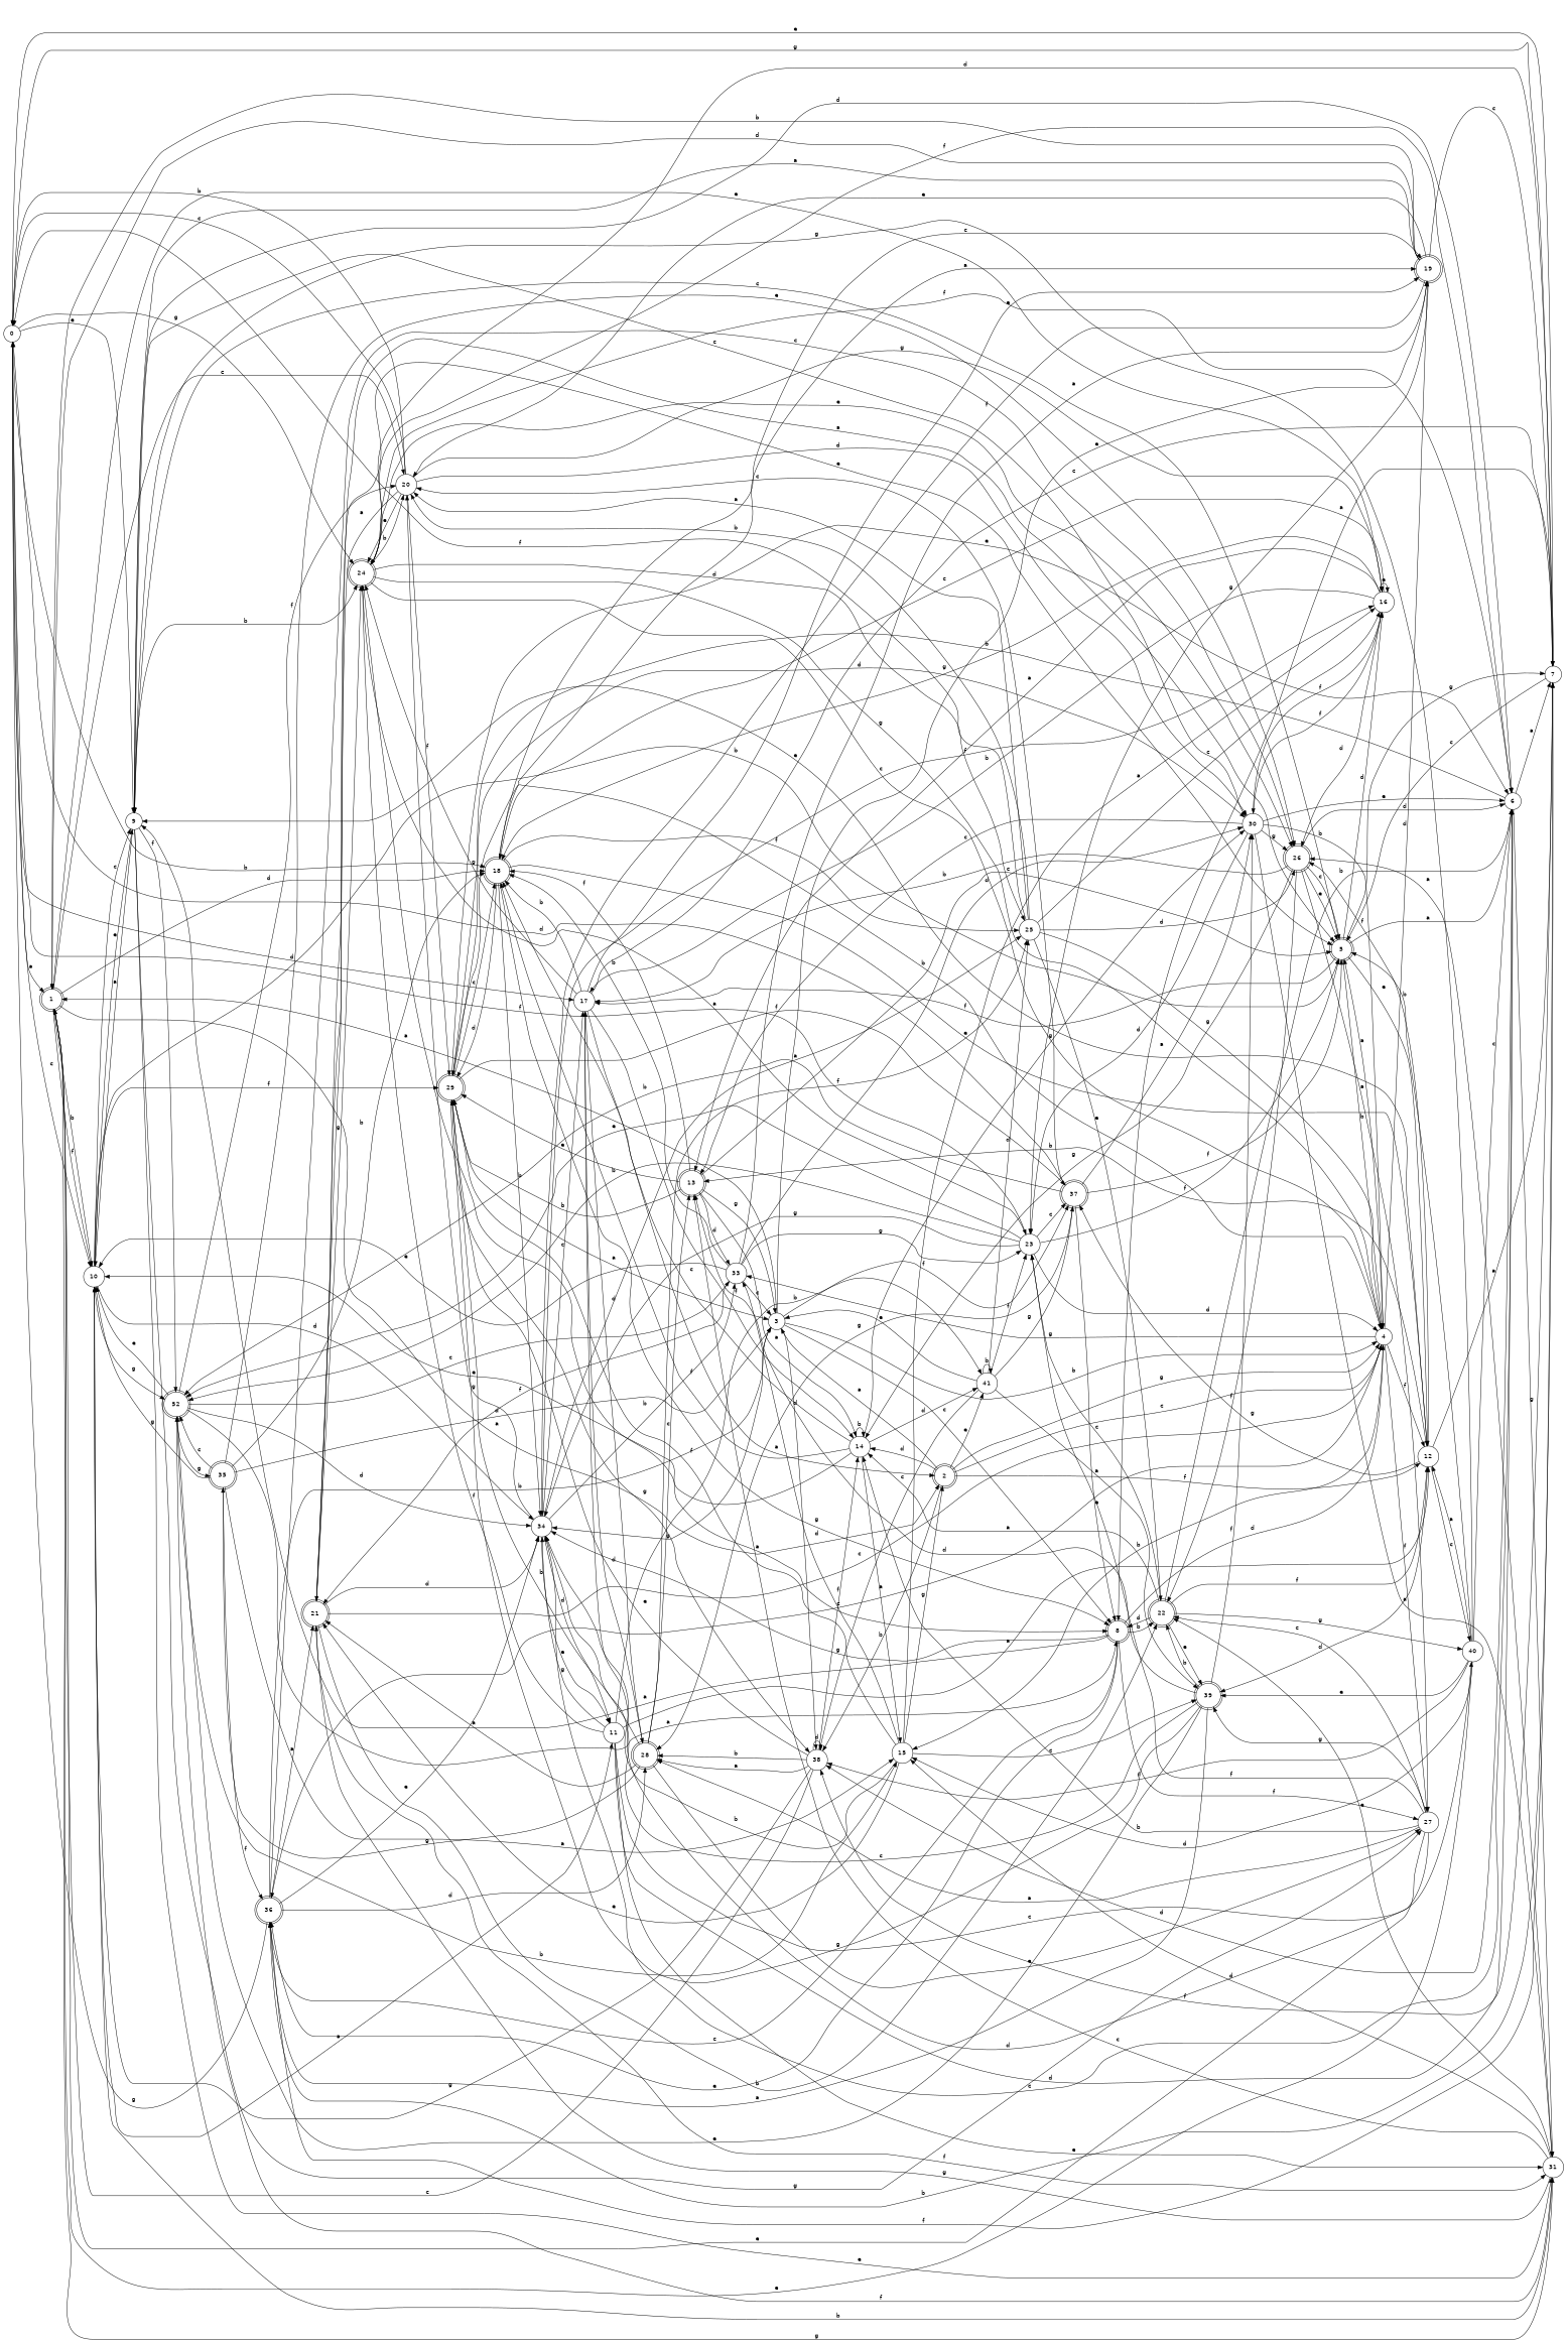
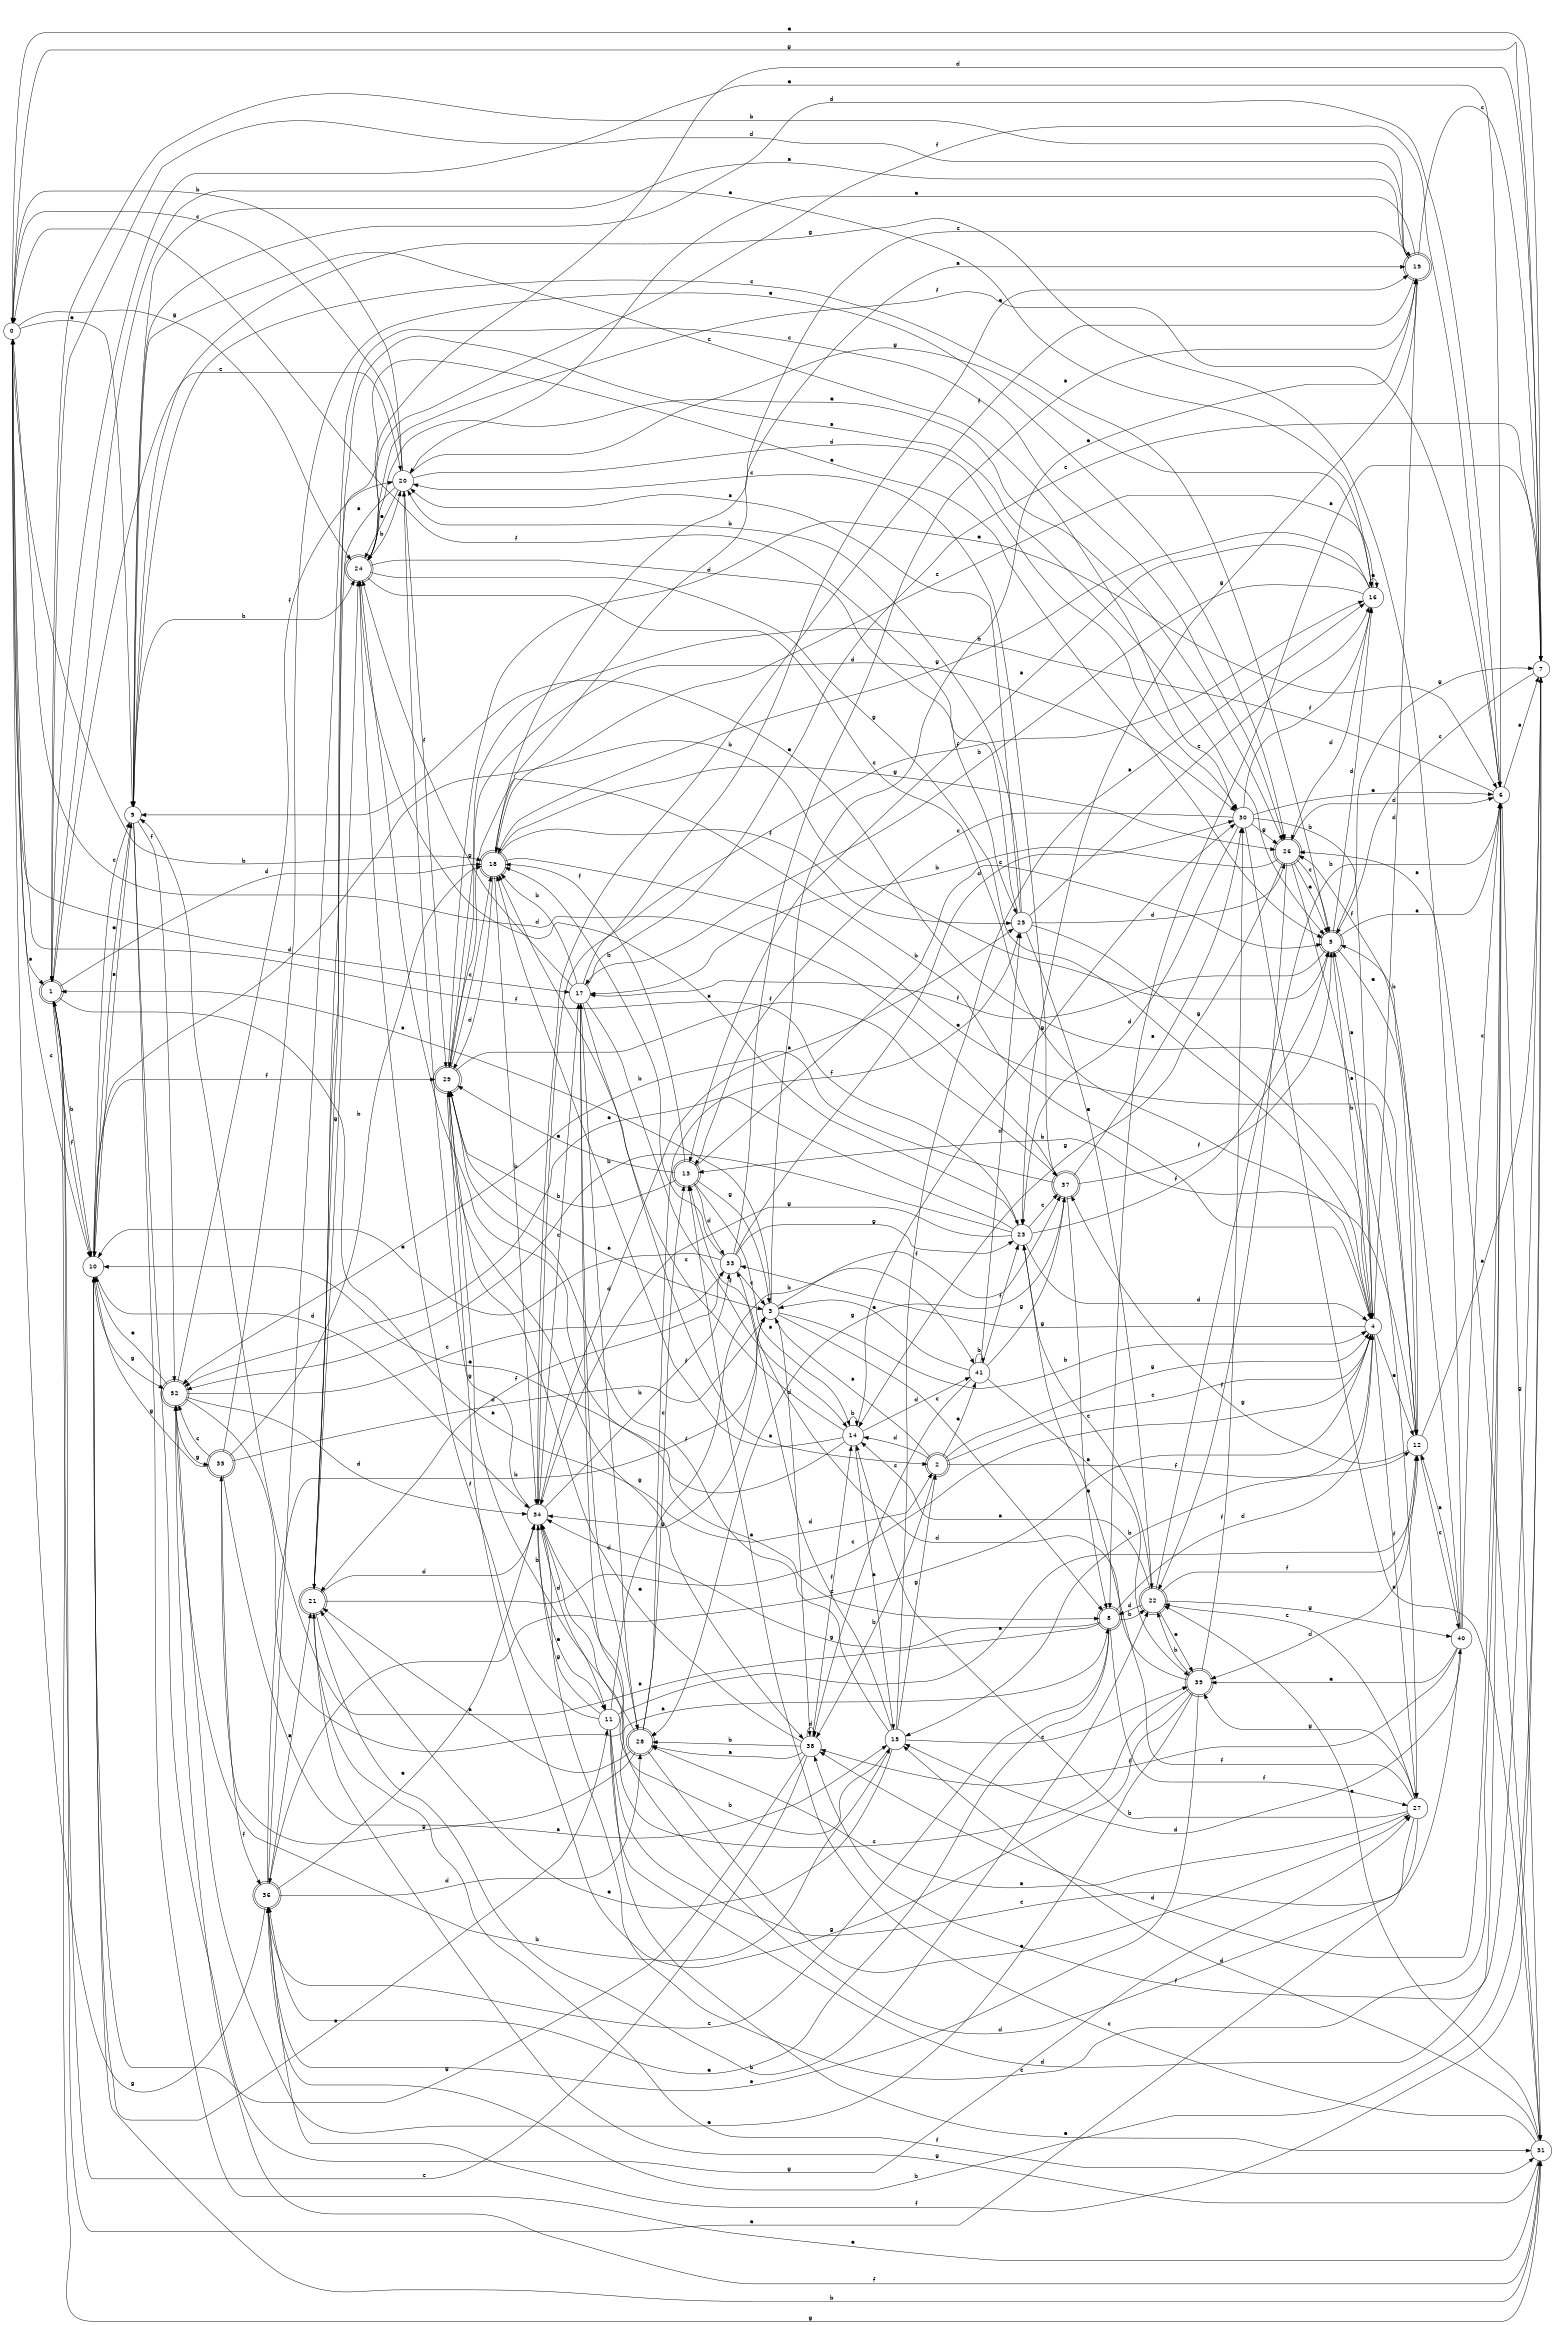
  digraph {
    fontname="DejaVu Sans"
    rankdir=LR
    node [color=black fillcolor=white fontname="DejaVu Sans" shape=circle style=filled]
    edge [fontname="DejaVu Sans"]
    n1 [label=0]
    n2 [label=1 shape=doublecircle style="rounded,filled"]
    n3 [label=9]
    n4 [label=10]
    n5 [label=17]
    n6 [label=18 shape=doublecircle style="rounded,filled"]
    n7 [label=23]
    n8 [label=24 shape=doublecircle style="rounded,filled"]
    n9 [label=2 shape=doublecircle style="rounded,filled"]
    n10 [label=16]
    n11 [label=20]
    n12 [label=31]
    n13 [label=27]
    n14 [label=6]
    n15 [label=30]
    n16 [label=52 shape=doublecircle style="rounded,filled"]
    n17 [label=34]
    n18 [label=5 shape=doublecircle style="rounded,filled"]
    n19 [label=29 shape=doublecircle style="rounded,filled"]
    n20 [label=11]
    n21 [label=14]
    n22 [label=19 shape=doublecircle style="rounded,filled"]
    n23 [label=7]
    n24 [label=28 shape=doublecircle style="rounded,filled"]
    n25 [label=12]
    n26 [label=8 shape=doublecircle style="rounded,filled"]
    n27 [label=25]
    n28 [label=4]
    n29 [label=37 shape=doublecircle style="rounded,filled"]
    n30 [label=26 shape=doublecircle style="rounded,filled"]
    n31 [label=3]
    n32 [label=38]
    n33 [label=41]
    n34 [label=13 shape=doublecircle style="rounded,filled"]
    n35 [label=21 shape=doublecircle style="rounded,filled"]
    n36 [label=15]
    n37 [label=22 shape=doublecircle style="rounded,filled"]
    n38 [label=33]
    n39 [label=36 shape=doublecircle style="rounded,filled"]
    n40 [label=40]
    n41 [label=39 shape=doublecircle style="rounded,filled"]
    n42 [label=35 shape=doublecircle style="rounded,filled"]
    n1 -> n2 [label=a]
    n1 -> n3 [label=e]
    n1 -> n4 [label=c]
    n1 -> n5 [label=d]
    n1 -> n6 [label=b]
    n1 -> n7 [label=f]
    n1 -> n8 [label=g]
    n2 -> n4 [label=b]
    n2 -> n4 [label=f]
    n2 -> n6 [label=d]
    n2 -> n9 [label=a]
    n2 -> n10 [label=e]
    n2 -> n11 [label=c]
    n2 -> n12 [label=g]
    n3 -> n4 [label=a]
    n3 -> n8 [label=b]
    n3 -> n12 [label=e]
    n3 -> n13 [label=g]
    n3 -> n14 [label=d]
    n3 -> n15 [label=c]
    n3 -> n16 [label=f]
    n4 -> n3 [label=c]
    n4 -> n3 [label=e]
    n4 -> n16 [label=g]
    n4 -> n17 [label=d]
    n4 -> n18 [label=b]
    n4 -> n19 [label=f]
    n4 -> n20 [label=a]
    n5 -> n6 [label=b]
    n5 -> n8 [label=g]
    n5 -> n9 [label=a]
    n5 -> n21 [label=f]
    n5 -> n22 [label=e]
    n5 -> n23 [label=c]
    n5 -> n24 [label=d]
    n6 -> n17 [label=b]
    n6 -> n19 [label=d]
    n6 -> n22 [label=a]
    n6 -> n22 [label=c]
    n6 -> n25 [label=e]
-   n6 -> n26 [label=g]
+   n6 -> n30 [label=g]
    n6 -> n27 [label=f]
    n7 -> n8 [label=a]
    n7 -> n16 [label=b]
    n7 -> n16 [label=e]
    n7 -> n17 [label=g]
    n7 -> n18 [label=f]
    n7 -> n28 [label=d]
    n7 -> n29 [label=c]
    n8 -> n11 [label=b]
    n8 -> n14 [label=f]
    n8 -> n26 [label=a]
    n8 -> n27 [label=d]
    n8 -> n28 [label=c]
    n8 -> n28 [label=g]
    n8 -> n30 [label=e]
    n9 -> n21 [label=d]
    n9 -> n25 [label=f]
    n9 -> n28 [label=c]
    n9 -> n28 [label=g]
    n9 -> n31 [label=a]
    n9 -> n32 [label=b]
    n9 -> n33 [label=e]
    n10 -> n5 [label=b]
    n10 -> n6 [label=c]
    n10 -> n6 [label=g]
    n10 -> n10 [label=e]
-   n10 -> n15 [label=f]
    n10 -> n30 [label=d]
    n10 -> n34 [label=a]
    n11 -> n1 [label=b]
    n11 -> n1 [label=c]
    n11 -> n8 [label=e]
    n11 -> n10 [label=g]
    n11 -> n15 [label=d]
    n11 -> n19 [label=f]
    n11 -> n35 [label=a]
    n12 -> n4 [label=b]
    n12 -> n16 [label=f]
    n12 -> n30 [label=a]
    n12 -> n34 [label=c]
    n12 -> n35 [label=g]
    n12 -> n36 [label=d]
    n12 -> n37 [label=e]
    n13 -> n2 [label=e]
    n13 -> n5 [label=d]
    n13 -> n7 [label=f]
    n13 -> n21 [label=b]
    n13 -> n24 [label=a]
    n13 -> n37 [label=c]
    n13 -> n41 [label=g]
-   n40 -> n2 [label=e]
+   n14 -> n2 [label=e]
    n14 -> n8 [label=f]
    n14 -> n12 [label=g]
    n14 -> n17 [label=c]
    n14 -> n19 [label=b]
    n14 -> n23 [label=a]
    n14 -> n32 [label=d]
    n15 -> n7 [label=d]
    n15 -> n10 [label=f]
    n15 -> n12 [label=a]
    n15 -> n14 [label=e]
    n15 -> n28 [label=b]
    n15 -> n30 [label=g]
    n15 -> n34 [label=c]
    n16 -> n4 [label=e]
    n16 -> n11 [label=f]
    n16 -> n17 [label=d]
    n16 -> n26 [label=a]
    n16 -> n36 [label=b]
    n16 -> n38 [label=c]
    n16 -> n42 [label=g]
    n17 -> n5 [label=c]
    n17 -> n10 [label=f]
    n17 -> n11 [label=g]
    n17 -> n20 [label=d]
    n17 -> n20 [label=e]
    n17 -> n27 [label=a]
    n17 -> n38 [label=b]
    n18 -> n3 [label=c]
    n18 -> n5 [label=f]
    n18 -> n10 [label=d]
    n18 -> n14 [label=a]
    n18 -> n23 [label=g]
    n18 -> n25 [label=e]
    n18 -> n28 [label=b]
    n19 -> n6 [label=c]
    n19 -> n14 [label=e]
    n19 -> n15 [label=d]
    n19 -> n28 [label=b]
    n19 -> n29 [label=f]
    n19 -> n31 [label=a]
    n19 -> n32 [label=g]
    n20 -> n8 [label=f]
    n20 -> n12 [label=e]
    n20 -> n14 [label=d]
    n20 -> n17 [label=g]
    n20 -> n25 [label=a]
    n20 -> n33 [label=b]
    n20 -> n40 [label=c]
    n21 -> n4 [label=e]
    n21 -> n6 [label=c]
    n21 -> n6 [label=f]
    n21 -> n15 [label=g]
    n21 -> n21 [label=b]
    n21 -> n33 [label=d]
    n21 -> n36 [label=a]
    n22 -> n2 [label=b]
    n22 -> n2 [label=d]
    n22 -> n3 [label=a]
    n22 -> n7 [label=g]
    n22 -> n11 [label=e]
    n22 -> n17 [label=f]
    n22 -> n23 [label=c]
    n23 -> n1 [label=e]
    n23 -> n1 [label=g]
    n23 -> n8 [label=d]
    n23 -> n18 [label=c]
    n23 -> n26 [label=a]
    n23 -> n32 [label=f]
    n23 -> n39 [label=b]
    n24 -> n5 [label=d]
    n24 -> n13 [label=e]
    n24 -> n19 [label=b]
    n24 -> n27 [label=f]
    n24 -> n34 [label=c]
    n24 -> n35 [label=a]
    n24 -> n42 [label=g]
    n25 -> n3 [label=e]
    n25 -> n23 [label=a]
    n25 -> n29 [label=g]
    n25 -> n30 [label=f]
    n25 -> n34 [label=b]
    n25 -> n40 [label=c]
    n25 -> n41 [label=d]
    n26 -> n3 [label=a]
    n26 -> n13 [label=f]
    n26 -> n17 [label=g]
    n26 -> n28 [label=d]
    n26 -> n37 [label=b]
    n26 -> n39 [label=c]
    n26 -> n39 [label=e]
    n27 -> n1 [label=f]
    n27 -> n10 [label=c]
    n27 -> n11 [label=a]
    n27 -> n11 [label=b]
    n27 -> n28 [label=g]
    n27 -> n30 [label=d]
    n27 -> n37 [label=e]
    n28 -> n13 [label=f]
    n28 -> n18 [label=a]
    n28 -> n22 [label=d]
-   n28 -> n25 [label=f]
+   n28 -> n25 [label=e]
    n28 -> n36 [label=b]
    n28 -> n38 [label=g]
    n28 -> n39 [label=c]
    n29 -> n1 [label=d]
    n29 -> n11 [label=c]
    n29 -> n15 [label=a]
    n29 -> n16 [label=b]
    n29 -> n18 [label=f]
    n29 -> n24 [label=g]
    n29 -> n26 [label=e]
    n30 -> n5 [label=b]
    n30 -> n13 [label=a]
    n30 -> n14 [label=d]
    n30 -> n18 [label=c]
    n30 -> n18 [label=e]
    n30 -> n21 [label=g]
    n30 -> n37 [label=f]
    n31 -> n2 [label=a]
    n31 -> n17 [label=g]
    n31 -> n22 [label=e]
    n31 -> n26 [label=c]
    n31 -> n28 [label=b]
    n31 -> n29 [label=f]
    n31 -> n32 [label=d]
    n32 -> n2 [label=c]
    n32 -> n4 [label=g]
    n32 -> n19 [label=e]
    n32 -> n21 [label=f]
    n32 -> n24 [label=a]
    n32 -> n24 [label=b]
    n32 -> n32 [label=d]
    n33 -> n7 [label=f]
    n33 -> n27 [label=d]
    n33 -> n29 [label=g]
    n33 -> n31 [label=e]
    n33 -> n32 [label=c]
    n33 -> n33 [label=b]
    n33 -> n41 [label=a]
    n34 -> n6 [label=f]
    n34 -> n18 [label=c]
    n34 -> n19 [label=b]
    n34 -> n19 [label=e]
    n34 -> n21 [label=a]
    n34 -> n31 [label=g]
    n34 -> n38 [label=d]
    n35 -> n8 [label=g]
    n35 -> n12 [label=f]
    n35 -> n17 [label=d]
    n35 -> n18 [label=a]
    n35 -> n18 [label=e]
    n35 -> n28 [label=c]
    n35 -> n37 [label=b]
    n36 -> n9 [label=g]
    n36 -> n10 [label=a]
    n36 -> n17 [label=b]
    n36 -> n19 [label=f]
    n36 -> n35 [label=e]
    n36 -> n38 [label=d]
    n36 -> n41 [label=c]
    n37 -> n7 [label=c]
    n37 -> n14 [label=b]
    n37 -> n21 [label=a]
    n37 -> n25 [label=f]
    n37 -> n26 [label=d]
    n37 -> n40 [label=g]
    n37 -> n41 [label=e]
    n38 -> n4 [label=e]
    n38 -> n6 [label=b]
    n38 -> n7 [label=g]
    n38 -> n15 [label=d]
    n38 -> n22 [label=a]
    n38 -> n31 [label=c]
    n38 -> n35 [label=f]
    n39 -> n1 [label=g]
    n39 -> n17 [label=e]
    n39 -> n23 [label=f]
    n39 -> n24 [label=d]
    n39 -> n30 [label=c]
    n39 -> n31 [label=b]
    n39 -> n35 [label=a]
    n40 -> n3 [label=g]
    n40 -> n14 [label=c]
    n40 -> n18 [label=b]
    n40 -> n25 [label=a]
    n40 -> n32 [label=f]
    n40 -> n36 [label=d]
    n40 -> n41 [label=e]
    n41 -> n15 [label=f]
    n41 -> n16 [label=e]
    n41 -> n17 [label=c]
    n41 -> n19 [label=g]
    n41 -> n34 [label=d]
    n41 -> n37 [label=b]
    n41 -> n39 [label=a]
    n42 -> n4 [label=g]
    n42 -> n6 [label=b]
    n42 -> n16 [label=c]
    n42 -> n30 [label=e]
    n42 -> n31 [label=d]
    n42 -> n36 [label=a]
    n42 -> n39 [label=f]
  }
